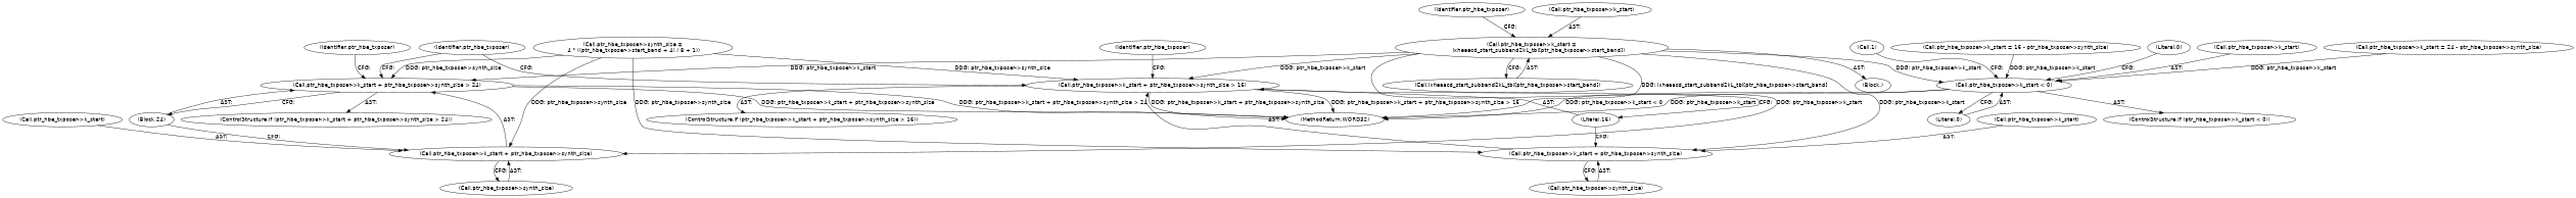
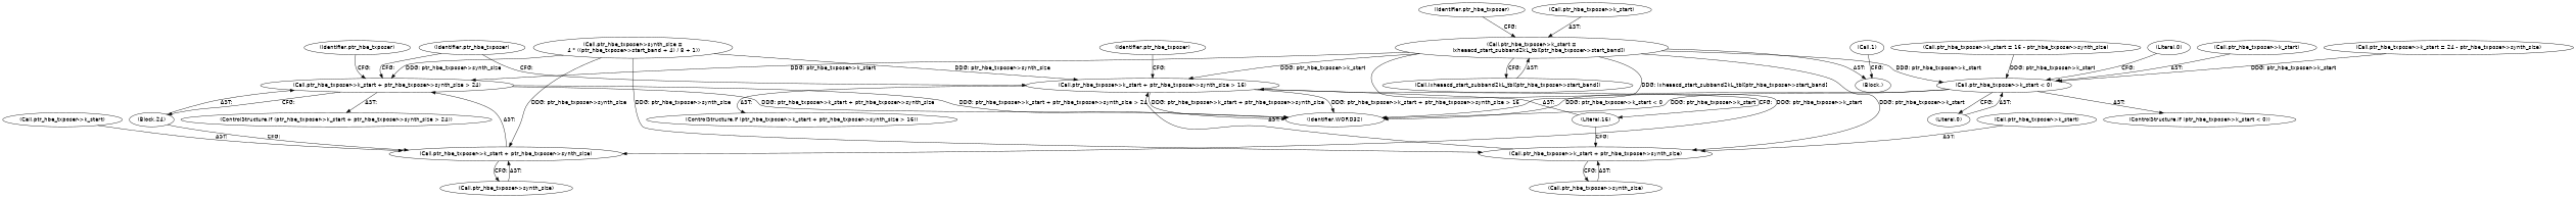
  digraph {
    fontname="DejaVu Sans"
    node [fontname="DejaVu Sans"]
    edge [fontname="DejaVu Sans"]
    n1 [label="(Call,ptr_hbe_txposer->k_start =\n        ixheaacd_start_subband2kL_tbl[ptr_hbe_txposer->start_band])"]
    n2 [label="(Call,ptr_hbe_txposer->k_start + ptr_hbe_txposer->synth_size > 16)"]
    n3 [label="(Call,ptr_hbe_txposer->k_start + ptr_hbe_txposer->synth_size)"]
    n4 [label="(Call,ptr_hbe_txposer->k_start + ptr_hbe_txposer->synth_size > 24)"]
    n5 [label="(Call,ptr_hbe_txposer->k_start + ptr_hbe_txposer->synth_size)"]
    n6 [label="(Call,ptr_hbe_txposer->k_start < 0)"]
    n7 [label="(Block,)"]
-   n8 [label="(MethodReturn,WORD32)"]
+   n8 [label="(Identifier,WORD32)"]
    n9 [label="(Call,ixheaacd_start_subband2kL_tbl[ptr_hbe_txposer->start_band])"]
    n10 [label="(Literal,16)"]
    n11 [label="(ControlStructure,if (ptr_hbe_txposer->k_start + ptr_hbe_txposer->synth_size > 16))"]
    n12 [label="(Call,ptr_hbe_txposer->synth_size)"]
    n13 [label="(ControlStructure,if (ptr_hbe_txposer->k_start + ptr_hbe_txposer->synth_size > 24))"]
    n14 [label="(Block,24)"]
    n15 [label="(Call,ptr_hbe_txposer->synth_size)"]
    n16 [label="(Literal,0)"]
    n17 [label="(ControlStructure,if (ptr_hbe_txposer->k_start < 0))"]
    n18 [label="(Literal,0)"]
    n19 [label="(Call,ptr_hbe_txposer->k_start = 24 - ptr_hbe_txposer->synth_size)"]
    n20 [label="(Identifier,ptr_hbe_txposer)"]
    n21 [label="(Call,ptr_hbe_txposer->k_start = 16 - ptr_hbe_txposer->synth_size)"]
    n22 [label="(Call,1)"]
    n23 [label="(Call,ptr_hbe_txposer->k_start)"]
    n24 [label="(Call,ptr_hbe_txposer->synth_size =\n 4 * ((ptr_hbe_txposer->start_band + 4) / 8 + 1))"]
    n25 [label="(Call,ptr_hbe_txposer->k_start)"]
    n26 [label="(Identifier,ptr_hbe_txposer)"]
    n27 [label="(Identifier,ptr_hbe_txposer)"]
    n28 [label="(Call,ptr_hbe_txposer->k_start)"]
    n29 [label="(Identifier,ptr_hbe_txposer)"]
    n30 [label="(Call,ptr_hbe_txposer->k_start)"]
    n1 -> n2 [label="DDG: ptr_hbe_txposer->k_start"]
    n1 -> n3 [label="DDG: ptr_hbe_txposer->k_start"]
    n1 -> n4 [label="DDG: ptr_hbe_txposer->k_start"]
    n1 -> n5 [label="DDG: ptr_hbe_txposer->k_start"]
    n1 -> n6 [label="DDG: ptr_hbe_txposer->k_start"]
    n1 -> n7 [label="AST: "]
    n1 -> n8 [label="DDG: ixheaacd_start_subband2kL_tbl[ptr_hbe_txposer->start_band]"]
    n1 -> n9 [label="CFG: "]
    n2 -> n8 [label="DDG: ptr_hbe_txposer->k_start + ptr_hbe_txposer->synth_size > 16"]
    n2 -> n8 [label="DDG: ptr_hbe_txposer->k_start + ptr_hbe_txposer->synth_size"]
    n2 -> n10 [label="CFG: "]
    n2 -> n11 [label="AST: "]
    n3 -> n2 [label="AST: "]
    n3 -> n12 [label="CFG: "]
    n4 -> n8 [label="DDG: ptr_hbe_txposer->k_start + ptr_hbe_txposer->synth_size > 24"]
    n4 -> n8 [label="DDG: ptr_hbe_txposer->k_start + ptr_hbe_txposer->synth_size"]
    n4 -> n13 [label="AST: "]
    n4 -> n14 [label="CFG: "]
    n5 -> n4 [label="AST: "]
    n5 -> n15 [label="CFG: "]
    n6 -> n8 [label="DDG: ptr_hbe_txposer->k_start < 0"]
    n6 -> n8 [label="DDG: ptr_hbe_txposer->k_start"]
    n6 -> n16 [label="CFG: "]
    n6 -> n17 [label="AST: "]
    n9 -> n1 [label="AST: "]
    n10 -> n2 [label="AST: "]
    n10 -> n3 [label="CFG: "]
    n12 -> n3 [label="AST: "]
    n14 -> n4 [label="AST: "]
    n14 -> n5 [label="CFG: "]
    n15 -> n5 [label="AST: "]
    n16 -> n6 [label="AST: "]
    n18 -> n6 [label="CFG: "]
    n19 -> n6 [label="DDG: ptr_hbe_txposer->k_start"]
    n20 -> n1 [label="CFG: "]
    n21 -> n6 [label="DDG: ptr_hbe_txposer->k_start"]
-   n22 -> n6 [label="CFG: "]
+   n22 -> n7 [label="CFG: "]
    n23 -> n5 [label="AST: "]
    n24 -> n2 [label="DDG: ptr_hbe_txposer->synth_size"]
    n24 -> n3 [label="DDG: ptr_hbe_txposer->synth_size"]
    n24 -> n4 [label="DDG: ptr_hbe_txposer->synth_size"]
    n24 -> n5 [label="DDG: ptr_hbe_txposer->synth_size"]
    n25 -> n3 [label="AST: "]
    n26 -> n2 [label="CFG: "]
    n26 -> n4 [label="CFG: "]
    n27 -> n4 [label="CFG: "]
    n28 -> n6 [label="AST: "]
    n29 -> n2 [label="CFG: "]
    n30 -> n1 [label="AST: "]
  }
